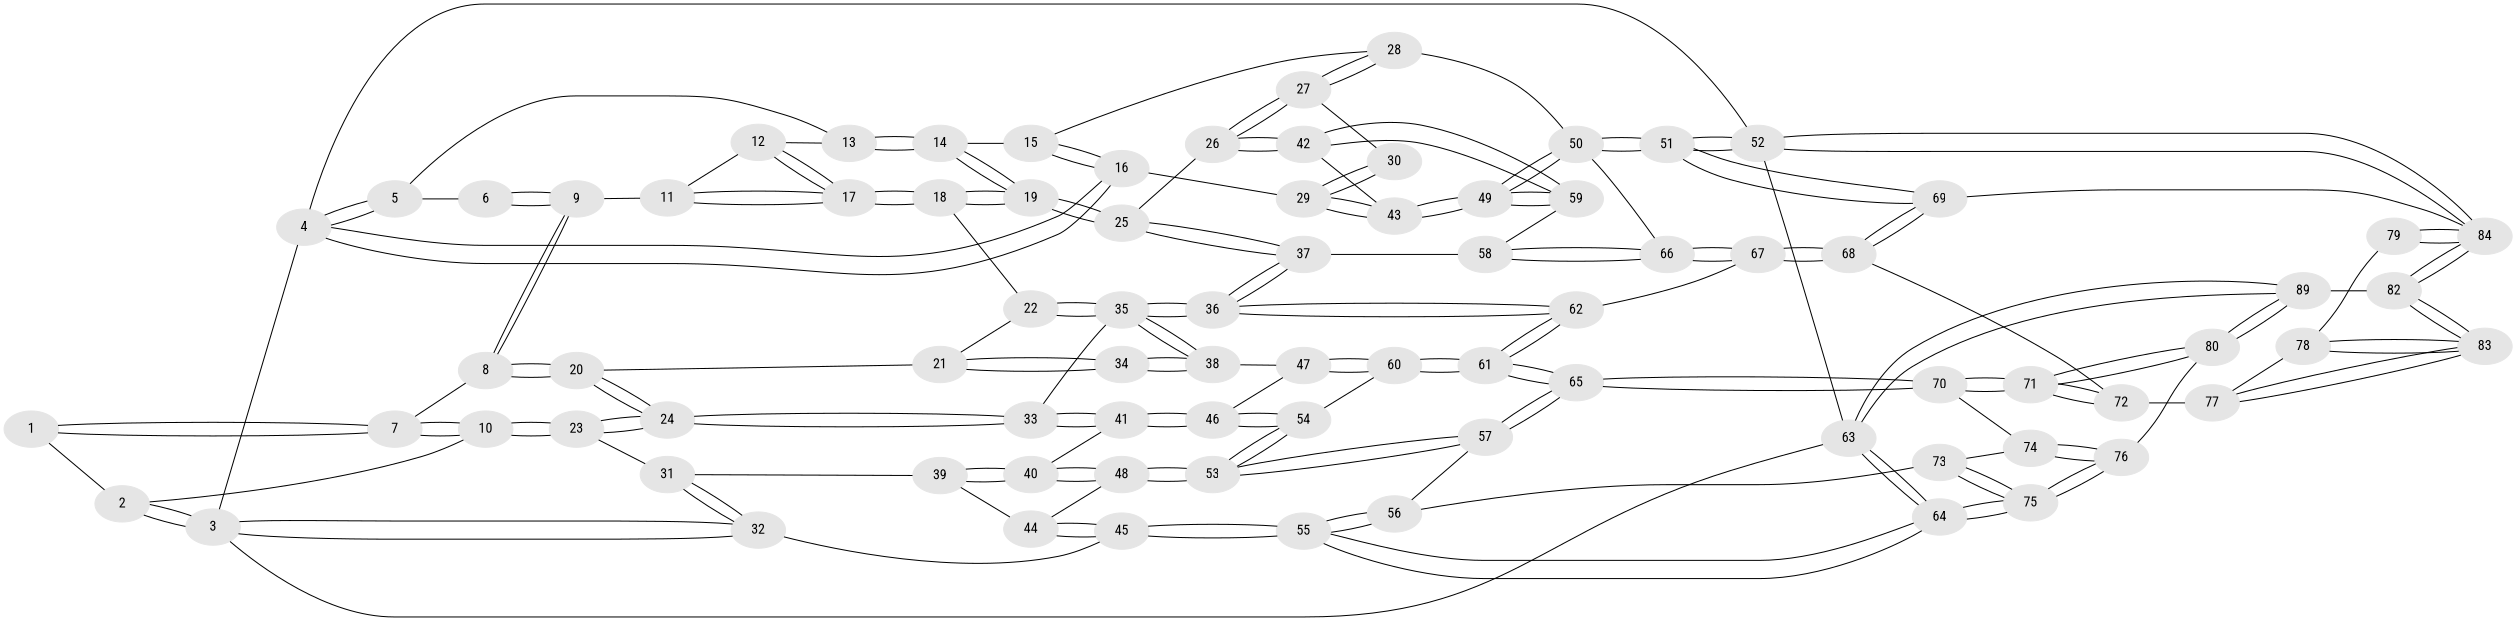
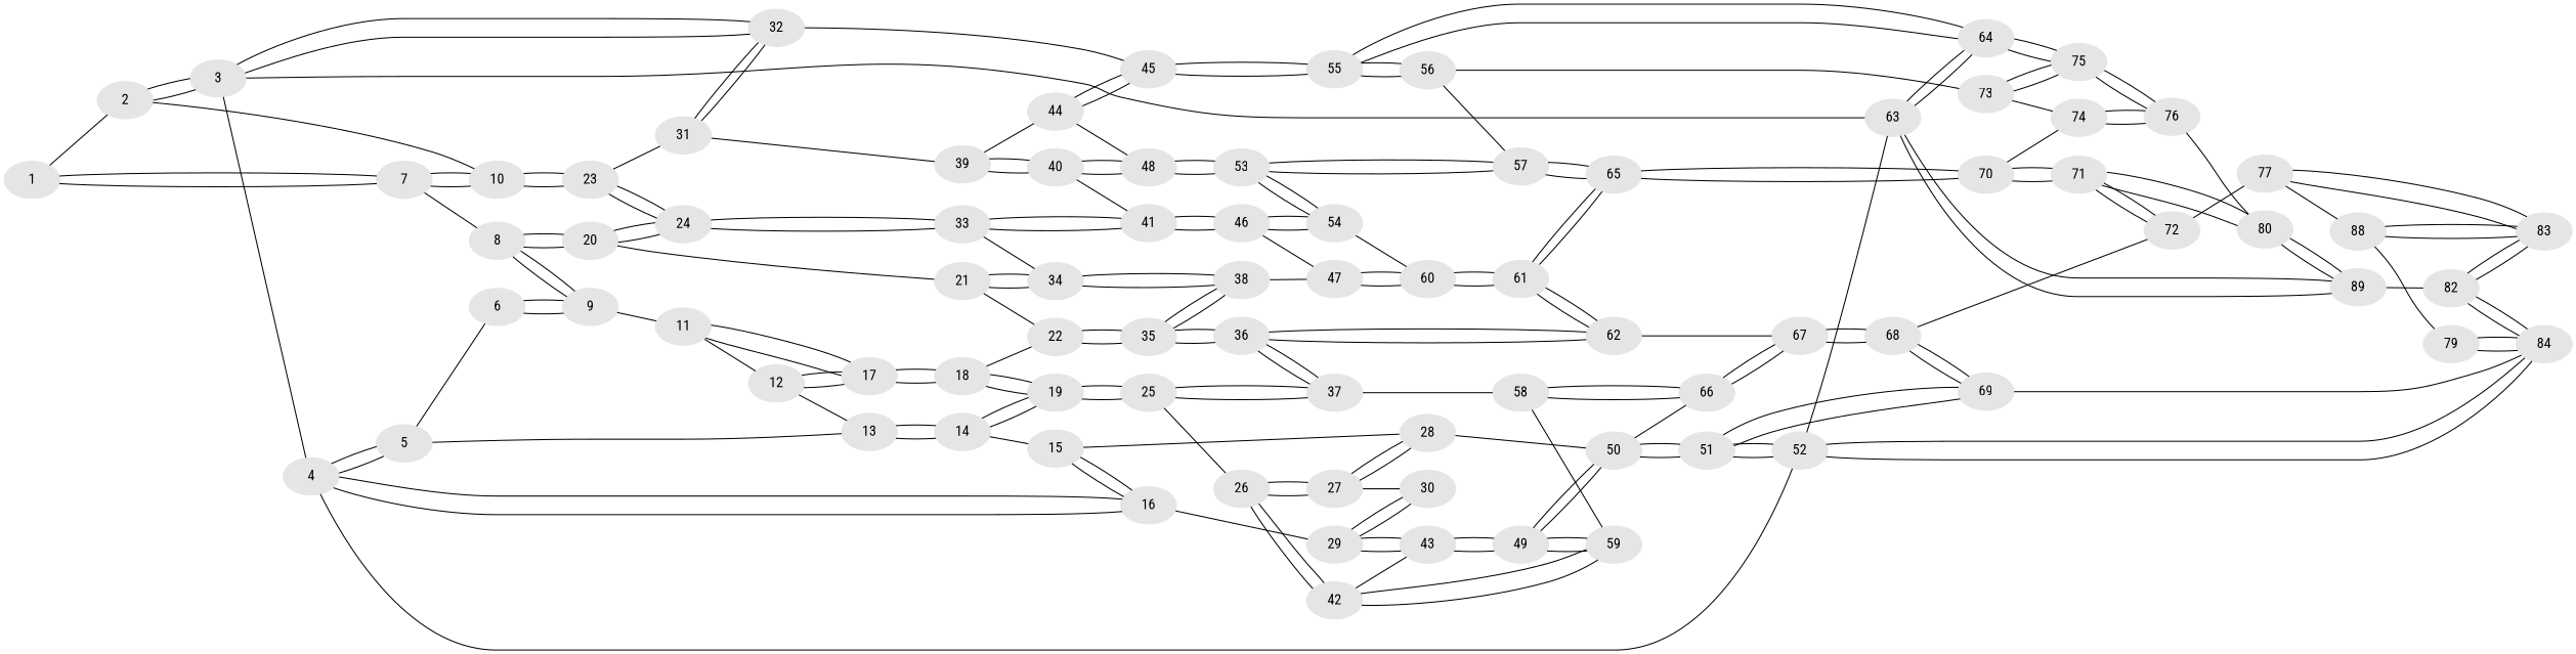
  graph {
    fontname="Roboto Condensed"
    rankdir=LR
    node [color=gray90 fontname="Roboto Condensed" style=filled]
    edge [fontname="Roboto Condensed"]
    1
    2
    7
    3
    10
    8
    4
    32
    63
    23
    5
    16
    52
    45
    64
    n16 [label=89]
    6
    13
    29
    84
    9
    14
    11
    20
    21
    24
    12
    17
    31
    18
    15
    19
    28
    25
    50
    30
    43
    22
    35
    26
    37
    34
    33
    38
    36
    39
    41
    27
    42
    58
    59
    49
    40
    44
    55
    46
    47
    62
    67
    66
    60
    48
    53
    54
    56
    61
    57
    51
    69
    65
    73
    75
    74
    70
    68
    82
    76
    71
    72
    77
    79
    80
-   78
+   78 [label=88]
    83
    1 -- 2
    1 -- 7
    1 -- 7
    2 -- 3
    2 -- 3
    2 -- 10
    7 -- 10
    7 -- 10
    7 -- 8
    3 -- 4
    3 -- 32
    3 -- 32
    3 -- 63
    10 -- 23
    10 -- 23
    8 -- 9
    8 -- 9
    8 -- 20
    8 -- 20
    4 -- 5
    4 -- 5
    4 -- 16
    4 -- 16
    4 -- 52
    32 -- 45
    63 -- 64
    63 -- 64
    63 -- n16
    63 -- n16
    23 -- 24
    23 -- 24
    23 -- 31
    5 -- 6
    5 -- 13
    16 -- 29
    52 -- 63
    52 -- 84
    52 -- 84
    45 -- 55
    45 -- 55
    64 -- 75
    64 -- 75
    n16 -- 82
    6 -- 9
    6 -- 9
    13 -- 14
    13 -- 14
    29 -- 30
    29 -- 30
    29 -- 43
    29 -- 43
    9 -- 11
    14 -- 15
    14 -- 19
    14 -- 19
    11 -- 12
    11 -- 17
    11 -- 17
    20 -- 21
    20 -- 24
    20 -- 24
    21 -- 22
    21 -- 34
    21 -- 34
    24 -- 33
    24 -- 33
    12 -- 13
    12 -- 17
    12 -- 17
    17 -- 18
    17 -- 18
    31 -- 32
    31 -- 32
    31 -- 39
    18 -- 19
    18 -- 19
    18 -- 22
    15 -- 16
    15 -- 16
    15 -- 28
    19 -- 25
    19 -- 25
    28 -- 50
    25 -- 26
    25 -- 37
    25 -- 37
    50 -- 66
    50 -- 51
    50 -- 51
    43 -- 49
    43 -- 49
    22 -- 35
    22 -- 35
    35 -- 38
    35 -- 38
    35 -- 36
    35 -- 36
    26 -- 27
    26 -- 27
    26 -- 42
    26 -- 42
    37 -- 58
    34 -- 38
    34 -- 38
-   33 -- 35
+   33 -- 34
    33 -- 41
    33 -- 41
    38 -- 47
    36 -- 37
    36 -- 37
    36 -- 62
    36 -- 62
    39 -- 40
    39 -- 40
    39 -- 44
    41 -- 46
    41 -- 46
    27 -- 28
    27 -- 28
    27 -- 30
    42 -- 43
    42 -- 59
    42 -- 59
    58 -- 59
    58 -- 66
    58 -- 66
    49 -- 50
    49 -- 50
    49 -- 59
    49 -- 59
    40 -- 41
    40 -- 48
    40 -- 48
    44 -- 45
    44 -- 45
    44 -- 48
    55 -- 64
    55 -- 64
    55 -- 56
    55 -- 56
    46 -- 47
    46 -- 54
    46 -- 54
    47 -- 60
    47 -- 60
    62 -- 67
    67 -- 68
    67 -- 68
    66 -- 67
    66 -- 67
    60 -- 61
    60 -- 61
    48 -- 53
    48 -- 53
    53 -- 54
    53 -- 54
    53 -- 57
    53 -- 57
    54 -- 60
    56 -- 57
    56 -- 73
    61 -- 62
    61 -- 62
    61 -- 65
    61 -- 65
    57 -- 65
    57 -- 65
    51 -- 52
    51 -- 52
    51 -- 69
    51 -- 69
    69 -- 84
    65 -- 70
    65 -- 70
    73 -- 75
    73 -- 75
    73 -- 74
    75 -- 76
    75 -- 76
    74 -- 76
    74 -- 76
    70 -- 74
    70 -- 71
    70 -- 71
    68 -- 69
    68 -- 69
    68 -- 72
    82 -- 84
    82 -- 84
    82 -- 83
    82 -- 83
    76 -- 80
    71 -- 72
    71 -- 72
    71 -- 80
    71 -- 80
    72 -- 77
    77 -- 78
    77 -- 83
    77 -- 83
    79 -- 84
    79 -- 84
    80 -- n16
    80 -- n16
    78 -- 79
    78 -- 83
    78 -- 83
  }
